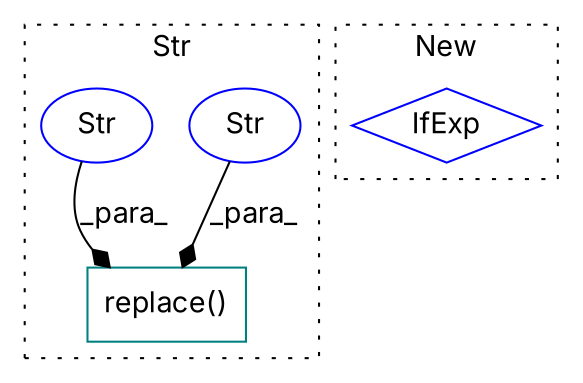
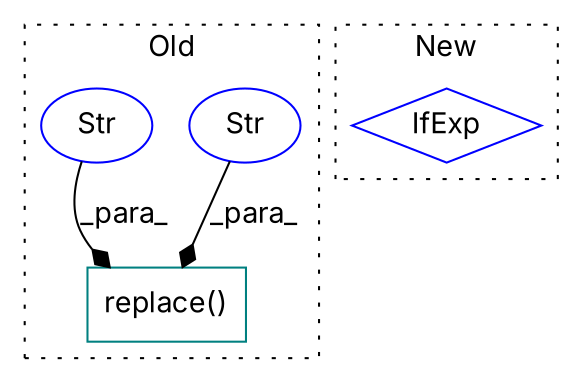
  digraph {
    fontname=Inter
    node [a=66 shape=ellipse color=blue fontname=Inter]
    edge [arrowhead=diamond fontname=Inter]
    n1 [a=75 l="10,1" label="replace()" s="4385,4418" shape=box color=teal]
    n2 [l=9 label=Str s=4409]
    n3 [l=12 label=Str s=4395]
    n4 [a=51 l="4,6" label=IfExp s="3970,3982" shape=diamond]
    subgraph cluster_1 {
-     label=Str
+     label=Old
      style=dotted
      n1
      n2
      n3
    }
    subgraph cluster_2 {
      label=New
      style=dotted
      n4
    }
    n2 -> n1 [label=_para_]
    n3 -> n1 [label=_para_]
  }
